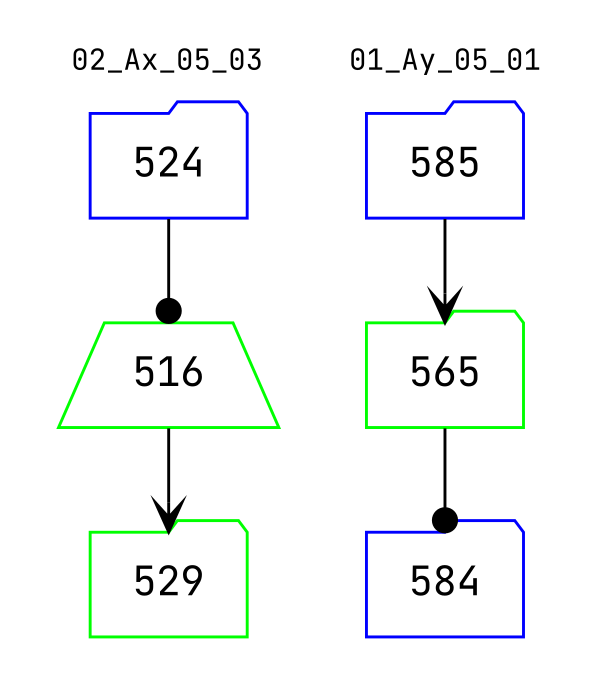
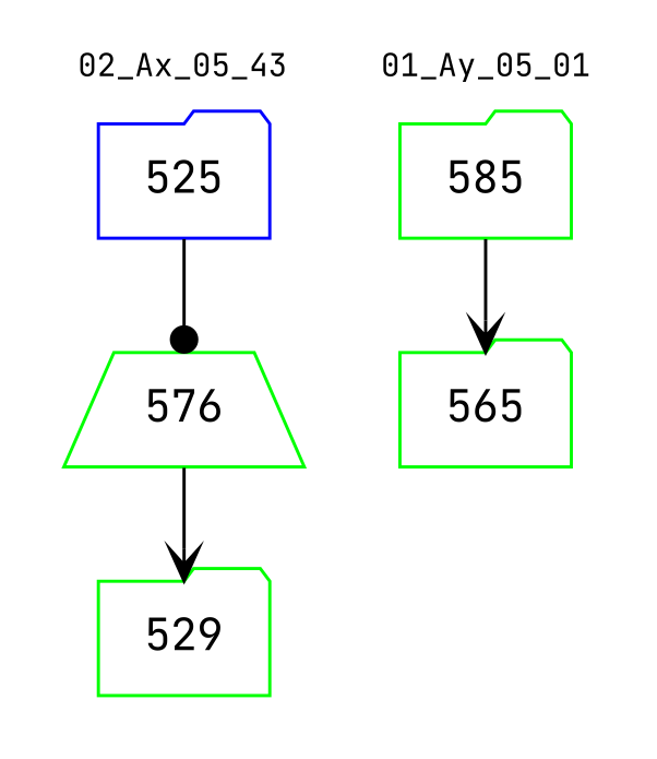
  digraph {
    fontname="JetBrains Mono"
    node [color=blue fontname="JetBrains Mono" shape=folder]
    edge [arrowhead=dot color=black fontname="JetBrains Mono"]
-   n1 [label=524]
-   n2 [color=green label=516 shape=trapezium]
+   n1 [label=525]
+   n2 [color=green label=576 shape=trapezium]
    n3 [color=green label=529]
-   n4 [label=585]
+   n4 [color=green label=585]
    n5 [color=green label=565]
-   n6 [label=584]
    subgraph cluster_1 {
      color=white
      fontsize=10
-     label="02_Ax_05_03"
+     label="02_Ax_05_43"
      n1
      n2
      n3
    }
    subgraph cluster_2 {
      color=white
      fontsize=10
      label="01_Ay_05_01"
      n4
      n5
-     n6
    }
    n1 -> n2
    n2 -> n3 [arrowhead=vee]
    n4 -> n5 [arrowhead=vee]
-   n5 -> n6
  }
